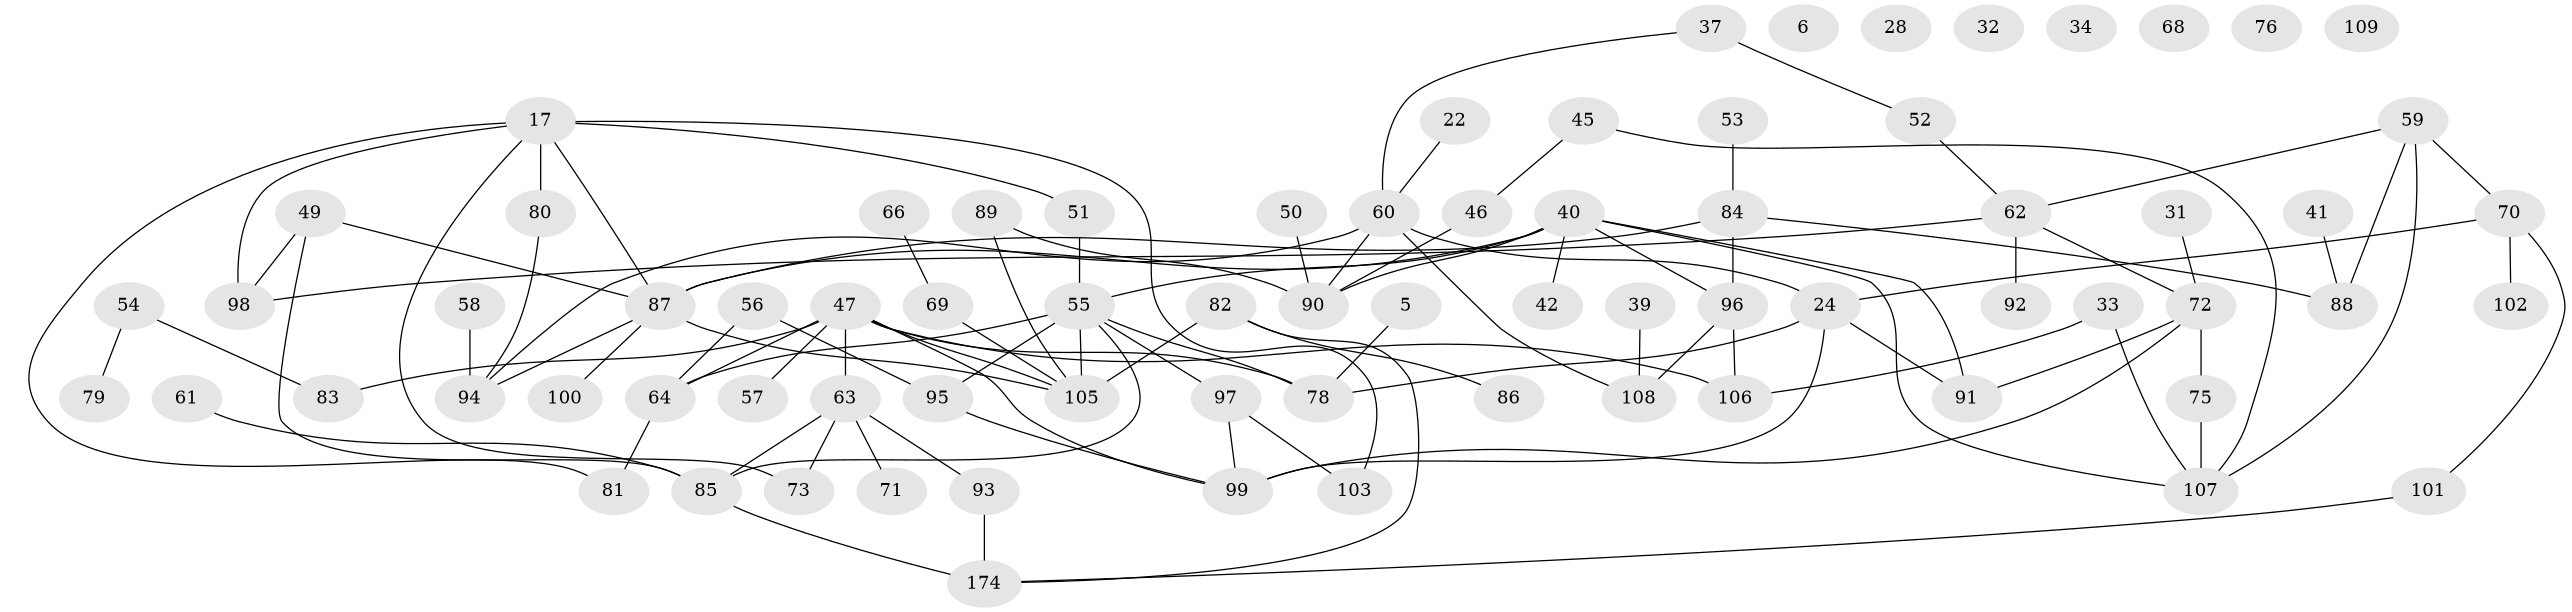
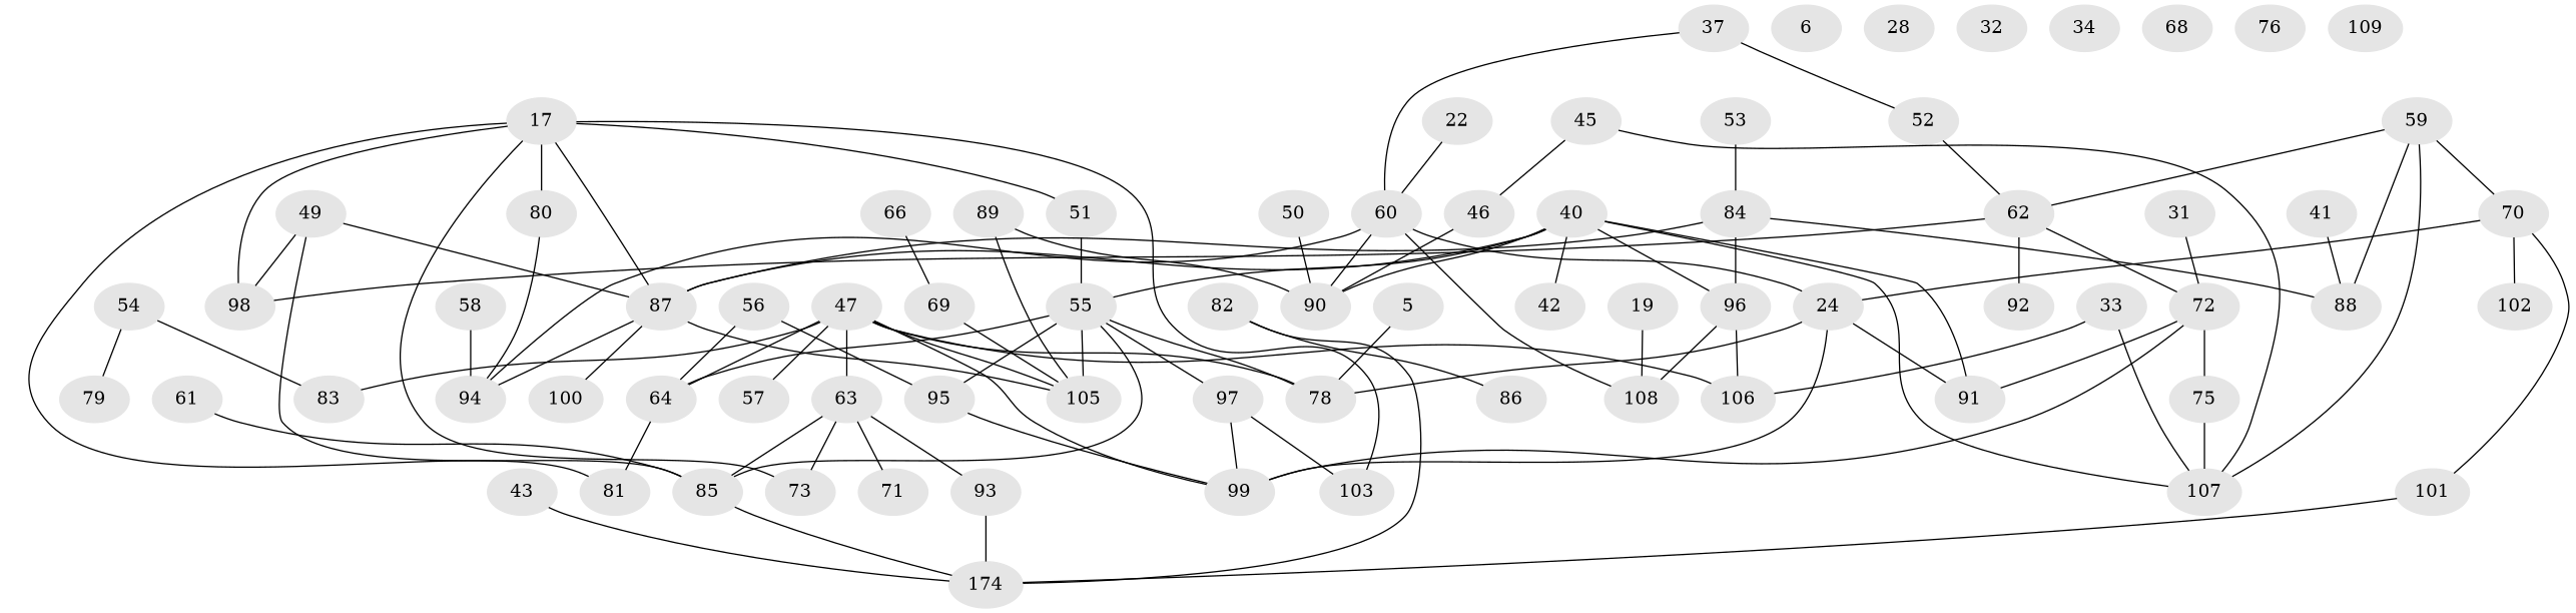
  graph {
    node [color=gray90 style=filled]
    78 [super="+4"]
    5
    6
    17 [super="+8"]
    51
    73 [super="+36"]
    80
    81 [super="+18"]
    87 [super="+77"]
    98
    103
    55 [super="+38"]
    94
    105 [super="+29+35"]
    100
-   19 [label=39]
+   19
    108
    22
    60
    90 [super="+1"]
    n21 [label=24 super="+67"]
    28
    72 [super="+44"]
    91 [super="+21"]
    99 [super="+39"]
    75
    31
    32
    106 [super="+48"]
    33
    107
    34
    37 [super="+13"]
    52
    62 [super="+9+11"]
    40 [super="+30"]
    42
    96
    64
    85
    95
    97 [super="+65"]
    41
    88
    n45 [label=174]
+   43
    45 [super="+24"]
    46
    47 [super="+20"]
    57
    63
    83
    71
    93 [super="+26"]
    49
    50
    92
    84 [super="+23"]
    53
    54
    79
    56
    58
    59
    70
    101
    102
    61
    66
    69
    68
    76
    82
    86
    89 [super="+10"]
    109
    5 -- 78
    17 -- 51 [weight=2]
    17 -- 73
    17 -- 80
    17 -- 81
    17 -- 87
    17 -- 98 [weight=2]
    17 -- 103
    51 -- 55
    80 -- 94
    87 -- 94
    87 -- 105
    87 -- 100
    55 -- 78
    55 -- 105 [weight=2]
    55 -- 64
    55 -- 85
    55 -- 95
    55 -- 97 [weight=2]
    19 -- 108
    22 -- 60
    60 -- 94
    60 -- 108
    60 -- 90
    60 -- n21 [weight=2]
    n21 -- 78
    n21 -- 91
    n21 -- 99 [weight=2]
    72 -- 91
    72 -- 99
    72 -- 75
    75 -- 107
    31 -- 72
    33 -- 106
    33 -- 107
    37 -- 60
    37 -- 52
    52 -- 62
    62 -- 98
    62 -- 72
    62 -- 92
    40 -- 87 [weight=2]
    40 -- 55 [weight=2]
    40 -- 90
    40 -- 91
    40 -- 107
    40 -- 42
    40 -- 96
    96 -- 108
    96 -- 106
    64 -- 81
    85 -- n45
    95 -- 99
    97 -- 103
    97 -- 99
    41 -- 88
+   43 -- n45
    45 -- 107
    45 -- 46
    46 -- 90
    47 -- 78
    47 -- 105 [weight=3]
    47 -- 99
    47 -- 106
    47 -- 64
    47 -- 57
    47 -- 63
    47 -- 83
    63 -- 73
    63 -- 85
    63 -- 71
    63 -- 93
    93 -- n45
    49 -- 87
    49 -- 98
    49 -- 85
    50 -- 90
    84 -- 87
    84 -- 96
    84 -- 88
    53 -- 84
    54 -- 83
    54 -- 79
    56 -- 64
    56 -- 95
    58 -- 94
    59 -- 107
    59 -- 62
    59 -- 88
    59 -- 70
    70 -- n21
    70 -- 101
    70 -- 102
    101 -- n45
    61 -- 85
    66 -- 69
    69 -- 105
-   82 -- 105
    82 -- n45
    82 -- 86
    89 -- 105
    89 -- 90
  }
